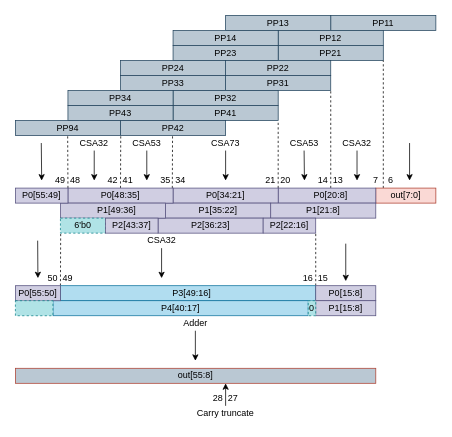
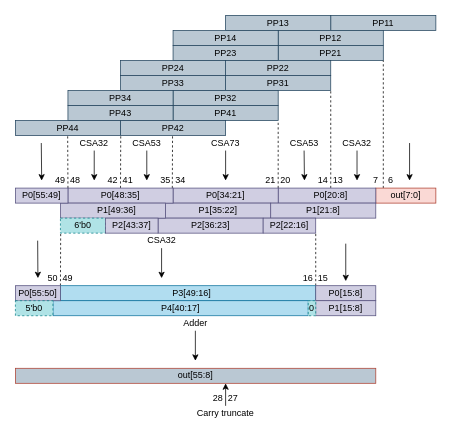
  <mxCell id="0" />
  <mxCell id="1" parent="0" />
  <mxCell id="2" value="" style="rounded=0;whiteSpace=wrap;html=1;fillColor=#bac8d3;strokeColor=#23445d;" parent="1" vertex="1"><mxGeometry x="440" y="20" width="140" height="20" as="geometry" /></mxCell>
  <mxCell id="3" value="" style="rounded=0;whiteSpace=wrap;html=1;fillColor=#bac8d3;strokeColor=#23445d;" parent="1" vertex="1"><mxGeometry x="300" y="20" width="140" height="20" as="geometry" /></mxCell>
  <mxCell id="4" value="" style="rounded=0;whiteSpace=wrap;html=1;fillColor=#bac8d3;strokeColor=#23445d;" parent="1" vertex="1"><mxGeometry x="370" y="40" width="140" height="20" as="geometry" /></mxCell>
  <mxCell id="5" value="" style="rounded=0;whiteSpace=wrap;html=1;fillColor=#bac8d3;strokeColor=#23445d;" parent="1" vertex="1"><mxGeometry x="230" y="40" width="140" height="20" as="geometry" /></mxCell>
  <mxCell id="6" value="" style="rounded=0;whiteSpace=wrap;html=1;fillColor=#bac8d3;strokeColor=#23445d;" parent="1" vertex="1"><mxGeometry x="370" y="60" width="140" height="20" as="geometry" /></mxCell>
  <mxCell id="7" value="" style="rounded=0;whiteSpace=wrap;html=1;fillColor=#bac8d3;strokeColor=#23445d;" parent="1" vertex="1"><mxGeometry x="230" y="60" width="140" height="20" as="geometry" /></mxCell>
  <mxCell id="8" value="" style="rounded=0;whiteSpace=wrap;html=1;fillColor=#bac8d3;strokeColor=#23445d;" parent="1" vertex="1"><mxGeometry x="300" y="80" width="140" height="20" as="geometry" /></mxCell>
  <mxCell id="9" value="" style="rounded=0;whiteSpace=wrap;html=1;fillColor=#bac8d3;strokeColor=#23445d;" parent="1" vertex="1"><mxGeometry x="160" y="80" width="140" height="20" as="geometry" /></mxCell>
  <mxCell id="10" value="" style="rounded=0;whiteSpace=wrap;html=1;fillColor=#bac8d3;strokeColor=#23445d;" parent="1" vertex="1"><mxGeometry x="300" y="100" width="140" height="20" as="geometry" /></mxCell>
  <mxCell id="11" value="" style="rounded=0;whiteSpace=wrap;html=1;fillColor=#bac8d3;strokeColor=#23445d;" parent="1" vertex="1"><mxGeometry x="160" y="100" width="140" height="20" as="geometry" /></mxCell>
  <mxCell id="12" value="" style="rounded=0;whiteSpace=wrap;html=1;fillColor=#bac8d3;strokeColor=#23445d;" parent="1" vertex="1"><mxGeometry x="230" y="120" width="140" height="20" as="geometry" /></mxCell>
  <mxCell id="13" value="" style="rounded=0;whiteSpace=wrap;html=1;fillColor=#bac8d3;strokeColor=#23445d;" parent="1" vertex="1"><mxGeometry x="90" y="120" width="140" height="20" as="geometry" /></mxCell>
  <mxCell id="14" value="" style="rounded=0;whiteSpace=wrap;html=1;fillColor=#bac8d3;strokeColor=#23445d;" parent="1" vertex="1"><mxGeometry x="230" y="140" width="140" height="20" as="geometry" /></mxCell>
  <mxCell id="15" value="" style="rounded=0;whiteSpace=wrap;html=1;fillColor=#bac8d3;strokeColor=#23445d;" parent="1" vertex="1"><mxGeometry x="90" y="140" width="140" height="20" as="geometry" /></mxCell>
  <mxCell id="16" value="" style="rounded=0;whiteSpace=wrap;html=1;fillColor=#bac8d3;strokeColor=#23445d;" parent="1" vertex="1"><mxGeometry x="160" y="160" width="140" height="20" as="geometry" /></mxCell>
  <mxCell id="17" value="" style="rounded=0;whiteSpace=wrap;html=1;fillColor=#bac8d3;strokeColor=#23445d;" parent="1" vertex="1"><mxGeometry x="20" y="160" width="140" height="20" as="geometry" /></mxCell>
  <mxCell id="18" value="PP11" style="text;html=1;strokeColor=none;fillColor=none;align=center;verticalAlign=middle;whiteSpace=wrap;rounded=0;" parent="1" vertex="1"><mxGeometry x="490" y="20" width="40" height="20" as="geometry" /></mxCell>
  <mxCell id="19" value="PP13" style="text;html=1;strokeColor=none;fillColor=none;align=center;verticalAlign=middle;whiteSpace=wrap;rounded=0;" parent="1" vertex="1"><mxGeometry x="350" y="20" width="40" height="20" as="geometry" /></mxCell>
  <mxCell id="20" value="PP12" style="text;html=1;strokeColor=none;fillColor=none;align=center;verticalAlign=middle;whiteSpace=wrap;rounded=0;" parent="1" vertex="1"><mxGeometry x="420" y="40" width="40" height="20" as="geometry" /></mxCell>
  <mxCell id="21" value="PP14" style="text;html=1;strokeColor=none;fillColor=none;align=center;verticalAlign=middle;whiteSpace=wrap;rounded=0;" parent="1" vertex="1"><mxGeometry x="280" y="40" width="40" height="20" as="geometry" /></mxCell>
  <mxCell id="22" value="PP21" style="text;html=1;strokeColor=none;fillColor=none;align=center;verticalAlign=middle;whiteSpace=wrap;rounded=0;" parent="1" vertex="1"><mxGeometry x="420" y="60" width="40" height="20" as="geometry" /></mxCell>
  <mxCell id="23" value="PP23" style="text;html=1;strokeColor=none;fillColor=none;align=center;verticalAlign=middle;whiteSpace=wrap;rounded=0;" parent="1" vertex="1"><mxGeometry x="280" y="60" width="40" height="20" as="geometry" /></mxCell>
  <mxCell id="24" value="PP22" style="text;html=1;strokeColor=none;fillColor=none;align=center;verticalAlign=middle;whiteSpace=wrap;rounded=0;" parent="1" vertex="1"><mxGeometry x="350" y="80" width="40" height="20" as="geometry" /></mxCell>
  <mxCell id="25" value="PP24" style="text;html=1;strokeColor=none;fillColor=none;align=center;verticalAlign=middle;whiteSpace=wrap;rounded=0;" parent="1" vertex="1"><mxGeometry x="210" y="80" width="40" height="20" as="geometry" /></mxCell>
  <mxCell id="26" value="PP31" style="text;html=1;strokeColor=none;fillColor=none;align=center;verticalAlign=middle;whiteSpace=wrap;rounded=0;" parent="1" vertex="1"><mxGeometry x="350" y="100" width="40" height="20" as="geometry" /></mxCell>
  <mxCell id="27" value="PP33" style="text;html=1;strokeColor=none;fillColor=none;align=center;verticalAlign=middle;whiteSpace=wrap;rounded=0;" parent="1" vertex="1"><mxGeometry x="210" y="100" width="40" height="20" as="geometry" /></mxCell>
  <mxCell id="28" value="PP32" style="text;html=1;strokeColor=none;fillColor=none;align=center;verticalAlign=middle;whiteSpace=wrap;rounded=0;" parent="1" vertex="1"><mxGeometry x="280" y="120" width="40" height="20" as="geometry" /></mxCell>
  <mxCell id="29" value="PP34" style="text;html=1;strokeColor=none;fillColor=none;align=center;verticalAlign=middle;whiteSpace=wrap;rounded=0;" parent="1" vertex="1"><mxGeometry x="140" y="120" width="40" height="20" as="geometry" /></mxCell>
  <mxCell id="30" value="PP41" style="text;html=1;strokeColor=none;fillColor=none;align=center;verticalAlign=middle;whiteSpace=wrap;rounded=0;" parent="1" vertex="1"><mxGeometry x="280" y="140" width="40" height="20" as="geometry" /></mxCell>
  <mxCell id="31" value="PP43" style="text;html=1;strokeColor=none;fillColor=none;align=center;verticalAlign=middle;whiteSpace=wrap;rounded=0;" parent="1" vertex="1"><mxGeometry x="140" y="140" width="40" height="20" as="geometry" /></mxCell>
  <mxCell id="32" value="PP42" style="text;html=1;strokeColor=none;fillColor=none;align=center;verticalAlign=middle;whiteSpace=wrap;rounded=0;" parent="1" vertex="1"><mxGeometry x="210" y="160" width="40" height="20" as="geometry" /></mxCell>
- <mxCell id="33" value="PP94" style="text;html=1;strokeColor=none;fillColor=none;align=center;verticalAlign=middle;whiteSpace=wrap;rounded=0;" parent="1" vertex="1"><mxGeometry x="70" y="160" width="40" height="20" as="geometry" /></mxCell>
+ <mxCell id="33" value="PP44" style="text;html=1;strokeColor=none;fillColor=none;align=center;verticalAlign=middle;whiteSpace=wrap;rounded=0;" parent="1" vertex="1"><mxGeometry x="70" y="160" width="40" height="20" as="geometry" /></mxCell>
  <mxCell id="34" value="" style="endArrow=classic;html=1;" parent="1" edge="1"><mxGeometry width="50" height="50" relative="1" as="geometry"><mxPoint x="300" y="200" as="sourcePoint" /><mxPoint x="300" y="240" as="targetPoint" /></mxGeometry></mxCell>
  <mxCell id="35" value="" style="endArrow=none;dashed=1;html=1;" parent="1" edge="1"><mxGeometry width="50" height="50" relative="1" as="geometry"><mxPoint x="510" y="250" as="sourcePoint" /><mxPoint x="510" y="80" as="targetPoint" /></mxGeometry></mxCell>
  <mxCell id="36" value="" style="endArrow=none;dashed=1;html=1;" parent="1" edge="1"><mxGeometry width="50" height="50" relative="1" as="geometry"><mxPoint x="440" y="250" as="sourcePoint" /><mxPoint x="440" y="120" as="targetPoint" /></mxGeometry></mxCell>
  <mxCell id="37" value="" style="endArrow=none;dashed=1;html=1;" parent="1" edge="1"><mxGeometry width="50" height="50" relative="1" as="geometry"><mxPoint x="370" y="250" as="sourcePoint" /><mxPoint x="370" y="160" as="targetPoint" /></mxGeometry></mxCell>
  <mxCell id="38" value="" style="endArrow=none;dashed=1;html=1;" parent="1" edge="1"><mxGeometry width="50" height="50" relative="1" as="geometry"><mxPoint x="229" y="250" as="sourcePoint" /><mxPoint x="229.31" y="180" as="targetPoint" /></mxGeometry></mxCell>
  <mxCell id="39" value="" style="endArrow=none;dashed=1;html=1;" parent="1" edge="1"><mxGeometry width="50" height="50" relative="1" as="geometry"><mxPoint x="160" y="250" as="sourcePoint" /><mxPoint x="160.31" y="180" as="targetPoint" /></mxGeometry></mxCell>
  <mxCell id="40" value="" style="endArrow=none;dashed=1;html=1;" parent="1" edge="1"><mxGeometry width="50" height="50" relative="1" as="geometry"><mxPoint x="90" y="250" as="sourcePoint" /><mxPoint x="89.62" y="180" as="targetPoint" /></mxGeometry></mxCell>
  <mxCell id="41" value="" style="rounded=0;whiteSpace=wrap;html=1;fillColor=#fad9d5;strokeColor=#ae4132;" parent="1" vertex="1"><mxGeometry x="500" y="250" width="80" height="20" as="geometry" /></mxCell>
  <mxCell id="42" value="6" style="text;html=1;strokeColor=none;fillColor=none;align=center;verticalAlign=middle;whiteSpace=wrap;rounded=0;" parent="1" vertex="1"><mxGeometry x="510" y="230" width="20" height="20" as="geometry" /></mxCell>
  <mxCell id="43" value="7" style="text;html=1;strokeColor=none;fillColor=none;align=center;verticalAlign=middle;whiteSpace=wrap;rounded=0;" parent="1" vertex="1"><mxGeometry x="490" y="230" width="20" height="20" as="geometry" /></mxCell>
  <mxCell id="44" value="13" style="text;html=1;strokeColor=none;fillColor=none;align=center;verticalAlign=middle;whiteSpace=wrap;rounded=0;" parent="1" vertex="1"><mxGeometry x="440" y="230" width="20" height="20" as="geometry" /></mxCell>
  <mxCell id="45" value="14" style="text;html=1;strokeColor=none;fillColor=none;align=center;verticalAlign=middle;whiteSpace=wrap;rounded=0;" parent="1" vertex="1"><mxGeometry x="420" y="230" width="20" height="20" as="geometry" /></mxCell>
  <mxCell id="46" value="20" style="text;html=1;strokeColor=none;fillColor=none;align=center;verticalAlign=middle;whiteSpace=wrap;rounded=0;" parent="1" vertex="1"><mxGeometry x="370" y="230" width="20" height="20" as="geometry" /></mxCell>
  <mxCell id="47" value="21" style="text;html=1;strokeColor=none;fillColor=none;align=center;verticalAlign=middle;whiteSpace=wrap;rounded=0;" parent="1" vertex="1"><mxGeometry x="350" y="230" width="20" height="20" as="geometry" /></mxCell>
  <mxCell id="48" value="34" style="text;html=1;strokeColor=none;fillColor=none;align=center;verticalAlign=middle;whiteSpace=wrap;rounded=0;" parent="1" vertex="1"><mxGeometry x="230" y="230" width="20" height="20" as="geometry" /></mxCell>
  <mxCell id="49" value="35" style="text;html=1;strokeColor=none;fillColor=none;align=center;verticalAlign=middle;whiteSpace=wrap;rounded=0;" parent="1" vertex="1"><mxGeometry x="210" y="230" width="20" height="20" as="geometry" /></mxCell>
  <mxCell id="50" value="41" style="text;html=1;strokeColor=none;fillColor=none;align=center;verticalAlign=middle;whiteSpace=wrap;rounded=0;" parent="1" vertex="1"><mxGeometry x="160" y="230" width="20" height="20" as="geometry" /></mxCell>
  <mxCell id="51" value="42" style="text;html=1;strokeColor=none;fillColor=none;align=center;verticalAlign=middle;whiteSpace=wrap;rounded=0;" parent="1" vertex="1"><mxGeometry x="140" y="230" width="20" height="20" as="geometry" /></mxCell>
  <mxCell id="52" value="48" style="text;html=1;strokeColor=none;fillColor=none;align=center;verticalAlign=middle;whiteSpace=wrap;rounded=0;" parent="1" vertex="1"><mxGeometry x="90" y="230" width="20" height="20" as="geometry" /></mxCell>
  <mxCell id="53" value="49" style="text;html=1;strokeColor=none;fillColor=none;align=center;verticalAlign=middle;whiteSpace=wrap;rounded=0;" parent="1" vertex="1"><mxGeometry x="70" y="230" width="20" height="20" as="geometry" /></mxCell>
  <mxCell id="54" value="" style="rounded=0;whiteSpace=wrap;html=1;fillColor=#d0cee2;strokeColor=#56517e;" parent="1" vertex="1"><mxGeometry x="370" y="250" width="130" height="20" as="geometry" /></mxCell>
  <mxCell id="55" value="" style="rounded=0;whiteSpace=wrap;html=1;fillColor=#d0cee2;strokeColor=#56517e;" parent="1" vertex="1"><mxGeometry x="230" y="250" width="140" height="20" as="geometry" /></mxCell>
  <mxCell id="56" value="" style="rounded=0;whiteSpace=wrap;html=1;fillColor=#d0cee2;strokeColor=#56517e;" parent="1" vertex="1"><mxGeometry x="360" y="270" width="140" height="20" as="geometry" /></mxCell>
  <mxCell id="57" value="" style="rounded=0;whiteSpace=wrap;html=1;fillColor=#d0cee2;strokeColor=#56517e;" parent="1" vertex="1"><mxGeometry x="220" y="270" width="140" height="20" as="geometry" /></mxCell>
  <mxCell id="58" value="" style="rounded=0;whiteSpace=wrap;html=1;fillColor=#d0cee2;strokeColor=#56517e;" parent="1" vertex="1"><mxGeometry x="210" y="290" width="140" height="20" as="geometry" /></mxCell>
  <mxCell id="59" value="" style="rounded=0;whiteSpace=wrap;html=1;fillColor=#d0cee2;strokeColor=#56517e;" parent="1" vertex="1"><mxGeometry x="90" y="250" width="140" height="20" as="geometry" /></mxCell>
  <mxCell id="60" value="" style="rounded=0;whiteSpace=wrap;html=1;fillColor=#d0cee2;strokeColor=#56517e;" parent="1" vertex="1"><mxGeometry x="80" y="270" width="140" height="20" as="geometry" /></mxCell>
  <mxCell id="61" value="" style="rounded=0;whiteSpace=wrap;html=1;fillColor=#d0cee2;strokeColor=#56517e;" parent="1" vertex="1"><mxGeometry x="20" y="250" width="70" height="20" as="geometry" /></mxCell>
  <mxCell id="62" value="CSA73" style="text;html=1;strokeColor=none;fillColor=none;align=center;verticalAlign=middle;whiteSpace=wrap;rounded=0;" parent="1" vertex="1"><mxGeometry x="280" y="180" width="40" height="20" as="geometry" /></mxCell>
  <mxCell id="63" value="" style="endArrow=classic;html=1;" parent="1" edge="1"><mxGeometry width="50" height="50" relative="1" as="geometry"><mxPoint x="404.52" y="200" as="sourcePoint" /><mxPoint x="405" y="240" as="targetPoint" /></mxGeometry></mxCell>
  <mxCell id="64" value="CSA53" style="text;html=1;strokeColor=none;fillColor=none;align=center;verticalAlign=middle;whiteSpace=wrap;rounded=0;" parent="1" vertex="1"><mxGeometry x="385" y="180" width="40" height="20" as="geometry" /></mxCell>
  <mxCell id="65" value="" style="endArrow=classic;html=1;" parent="1" edge="1"><mxGeometry width="50" height="50" relative="1" as="geometry"><mxPoint x="195" y="200" as="sourcePoint" /><mxPoint x="195" y="240" as="targetPoint" /></mxGeometry></mxCell>
  <mxCell id="66" value="CSA53" style="text;html=1;strokeColor=none;fillColor=none;align=center;verticalAlign=middle;whiteSpace=wrap;rounded=0;" parent="1" vertex="1"><mxGeometry x="175" y="180" width="40" height="20" as="geometry" /></mxCell>
  <mxCell id="67" value="" style="endArrow=classic;html=1;" parent="1" edge="1"><mxGeometry width="50" height="50" relative="1" as="geometry"><mxPoint x="475" y="200" as="sourcePoint" /><mxPoint x="475" y="240" as="targetPoint" /></mxGeometry></mxCell>
  <mxCell id="68" value="CSA32" style="text;html=1;strokeColor=none;fillColor=none;align=center;verticalAlign=middle;whiteSpace=wrap;rounded=0;" parent="1" vertex="1"><mxGeometry x="455" y="180" width="40" height="20" as="geometry" /></mxCell>
  <mxCell id="69" value="" style="endArrow=classic;html=1;" parent="1" edge="1"><mxGeometry width="50" height="50" relative="1" as="geometry"><mxPoint x="125" y="200" as="sourcePoint" /><mxPoint x="125" y="240" as="targetPoint" /></mxGeometry></mxCell>
  <mxCell id="70" value="CSA32" style="text;html=1;strokeColor=none;fillColor=none;align=center;verticalAlign=middle;whiteSpace=wrap;rounded=0;" parent="1" vertex="1"><mxGeometry x="105" y="180" width="40" height="20" as="geometry" /></mxCell>
  <mxCell id="71" value="" style="endArrow=classic;html=1;" parent="1" edge="1"><mxGeometry width="50" height="50" relative="1" as="geometry"><mxPoint x="545" y="190" as="sourcePoint" /><mxPoint x="545" y="240" as="targetPoint" /></mxGeometry></mxCell>
  <mxCell id="72" value="" style="endArrow=classic;html=1;" parent="1" edge="1"><mxGeometry width="50" height="50" relative="1" as="geometry"><mxPoint x="54.5" y="190" as="sourcePoint" /><mxPoint x="55" y="240" as="targetPoint" /></mxGeometry></mxCell>
  <mxCell id="73" value="out[7:0]" style="text;html=1;strokeColor=none;fillColor=none;align=center;verticalAlign=middle;whiteSpace=wrap;rounded=0;" parent="1" vertex="1"><mxGeometry x="520" y="250" width="40" height="20" as="geometry" /></mxCell>
  <mxCell id="74" value="P0[55:49]" style="text;html=1;strokeColor=none;fillColor=none;align=center;verticalAlign=middle;whiteSpace=wrap;rounded=0;" parent="1" vertex="1"><mxGeometry x="35" y="250" width="40" height="20" as="geometry" /></mxCell>
  <mxCell id="75" value="P0[48:35]" style="text;html=1;strokeColor=none;fillColor=none;align=center;verticalAlign=middle;whiteSpace=wrap;rounded=0;" parent="1" vertex="1"><mxGeometry x="140" y="250" width="40" height="20" as="geometry" /></mxCell>
  <mxCell id="76" value="P0[34:21]" style="text;html=1;strokeColor=none;fillColor=none;align=center;verticalAlign=middle;whiteSpace=wrap;rounded=0;" parent="1" vertex="1"><mxGeometry x="279.81" y="250" width="40" height="20" as="geometry" /></mxCell>
  <mxCell id="77" value="P0[20:8]" style="text;html=1;strokeColor=none;fillColor=none;align=center;verticalAlign=middle;whiteSpace=wrap;rounded=0;" parent="1" vertex="1"><mxGeometry x="420" y="250" width="40" height="20" as="geometry" /></mxCell>
  <mxCell id="78" value="P1[49:36]" style="text;html=1;strokeColor=none;fillColor=none;align=center;verticalAlign=middle;whiteSpace=wrap;rounded=0;" parent="1" vertex="1"><mxGeometry x="134.81" y="270" width="40" height="20" as="geometry" /></mxCell>
  <mxCell id="79" value="P1[35:22]" style="text;html=1;strokeColor=none;fillColor=none;align=center;verticalAlign=middle;whiteSpace=wrap;rounded=0;" parent="1" vertex="1"><mxGeometry x="270" y="270" width="40" height="20" as="geometry" /></mxCell>
  <mxCell id="80" value="P1[21:8]" style="text;html=1;strokeColor=none;fillColor=none;align=center;verticalAlign=middle;whiteSpace=wrap;rounded=0;" parent="1" vertex="1"><mxGeometry x="410" y="270" width="40" height="20" as="geometry" /></mxCell>
  <mxCell id="81" value="P2[36:23]" style="text;html=1;strokeColor=none;fillColor=none;align=center;verticalAlign=middle;whiteSpace=wrap;rounded=0;" parent="1" vertex="1"><mxGeometry x="260" y="290" width="40" height="20" as="geometry" /></mxCell>
  <mxCell id="82" value="" style="endArrow=none;dashed=1;html=1;" parent="1" edge="1"><mxGeometry width="50" height="50" relative="1" as="geometry"><mxPoint x="80" y="380" as="sourcePoint" /><mxPoint x="80.31" y="310" as="targetPoint" /></mxGeometry></mxCell>
  <mxCell id="83" value="" style="endArrow=none;dashed=1;html=1;" parent="1" edge="1"><mxGeometry width="50" height="50" relative="1" as="geometry"><mxPoint x="420" y="380" as="sourcePoint" /><mxPoint x="420" y="310" as="targetPoint" /></mxGeometry></mxCell>
  <mxCell id="84" value="" style="rounded=0;whiteSpace=wrap;html=1;dashed=1;fillColor=#b0e3e6;strokeColor=#0e8088;" parent="1" vertex="1"><mxGeometry x="80" y="290" width="60" height="20" as="geometry" /></mxCell>
  <mxCell id="85" value="6'b0" style="text;html=1;strokeColor=none;fillColor=none;align=center;verticalAlign=middle;whiteSpace=wrap;rounded=0;dashed=1;" parent="1" vertex="1"><mxGeometry x="90" y="290" width="40" height="20" as="geometry" /></mxCell>
  <mxCell id="86" value="" style="rounded=0;whiteSpace=wrap;html=1;fillColor=#b1ddf0;strokeColor=#10739e;" parent="1" vertex="1"><mxGeometry x="80" y="380" width="340" height="20" as="geometry" /></mxCell>
  <mxCell id="87" value="" style="rounded=0;whiteSpace=wrap;html=1;fillColor=#b1ddf0;strokeColor=#10739e;" parent="1" vertex="1"><mxGeometry x="70" y="400" width="340" height="20" as="geometry" /></mxCell>
  <mxCell id="88" value="" style="rounded=0;whiteSpace=wrap;html=1;fillColor=#d0cee2;strokeColor=#56517e;" parent="1" vertex="1"><mxGeometry x="420" y="380" width="80" height="20" as="geometry" /></mxCell>
  <mxCell id="89" value="" style="rounded=0;whiteSpace=wrap;html=1;fillColor=#d0cee2;strokeColor=#56517e;" parent="1" vertex="1"><mxGeometry x="420" y="400" width="80" height="20" as="geometry" /></mxCell>
  <mxCell id="90" value="" style="rounded=0;whiteSpace=wrap;html=1;dashed=1;fillColor=#b0e3e6;strokeColor=#0e8088;" parent="1" vertex="1"><mxGeometry x="410" y="400" width="10" height="20" as="geometry" /></mxCell>
  <mxCell id="91" value="" style="rounded=0;whiteSpace=wrap;html=1;fillColor=#d0cee2;strokeColor=#56517e;" parent="1" vertex="1"><mxGeometry x="20" y="380" width="60" height="20" as="geometry" /></mxCell>
  <mxCell id="92" value="" style="rounded=0;whiteSpace=wrap;html=1;dashed=1;fillColor=#b0e3e6;strokeColor=#0e8088;" parent="1" vertex="1"><mxGeometry x="20" y="400" width="50" height="20" as="geometry" /></mxCell>
  <mxCell id="93" value="" style="endArrow=classic;html=1;" parent="1" edge="1"><mxGeometry width="50" height="50" relative="1" as="geometry"><mxPoint x="214.71" y="330" as="sourcePoint" /><mxPoint x="214.71" y="370" as="targetPoint" /></mxGeometry></mxCell>
  <mxCell id="94" value="CSA32" style="text;html=1;strokeColor=none;fillColor=none;align=center;verticalAlign=middle;whiteSpace=wrap;rounded=0;" parent="1" vertex="1"><mxGeometry x="195" y="310" width="40" height="20" as="geometry" /></mxCell>
  <mxCell id="95" value="" style="endArrow=classic;html=1;" parent="1" edge="1"><mxGeometry width="50" height="50" relative="1" as="geometry"><mxPoint x="259.71" y="440" as="sourcePoint" /><mxPoint x="259.71" y="480" as="targetPoint" /></mxGeometry></mxCell>
  <mxCell id="96" value="Adder" style="text;html=1;strokeColor=none;fillColor=none;align=center;verticalAlign=middle;whiteSpace=wrap;rounded=0;" parent="1" vertex="1"><mxGeometry x="240" y="420" width="40" height="20" as="geometry" /></mxCell>
  <mxCell id="97" value="out[55:8]" style="rounded=0;whiteSpace=wrap;html=1;fillColor=#bac8d3;strokeColor=#ae4132;" parent="1" vertex="1"><mxGeometry x="20" y="490" width="480" height="20" as="geometry" /></mxCell>
  <mxCell id="98" value="" style="endArrow=classic;html=1;" parent="1" edge="1"><mxGeometry width="50" height="50" relative="1" as="geometry"><mxPoint x="49.66" y="320" as="sourcePoint" /><mxPoint x="50" y="370" as="targetPoint" /></mxGeometry></mxCell>
  <mxCell id="99" value="" style="endArrow=classic;html=1;" parent="1" edge="1"><mxGeometry width="50" height="50" relative="1" as="geometry"><mxPoint x="460" y="324" as="sourcePoint" /><mxPoint x="460" y="374" as="targetPoint" /></mxGeometry></mxCell>
  <mxCell id="100" value="P0[15:8]" style="text;html=1;strokeColor=none;fillColor=none;align=center;verticalAlign=middle;whiteSpace=wrap;rounded=0;" parent="1" vertex="1"><mxGeometry x="440" y="380" width="40" height="20" as="geometry" /></mxCell>
  <mxCell id="101" value="P3[49:16]" style="text;html=1;strokeColor=none;fillColor=none;align=center;verticalAlign=middle;whiteSpace=wrap;rounded=0;" parent="1" vertex="1"><mxGeometry x="235" y="380" width="40" height="20" as="geometry" /></mxCell>
  <mxCell id="102" value="P1[15:8]" style="text;html=1;strokeColor=none;fillColor=none;align=center;verticalAlign=middle;whiteSpace=wrap;rounded=0;" parent="1" vertex="1"><mxGeometry x="440" y="400" width="40" height="20" as="geometry" /></mxCell>
  <mxCell id="103" value="P4[40:17]" style="text;html=1;strokeColor=none;fillColor=none;align=center;verticalAlign=middle;whiteSpace=wrap;rounded=0;" parent="1" vertex="1"><mxGeometry x="220" y="400" width="40" height="20" as="geometry" /></mxCell>
  <mxCell id="104" value="P0[55:50]" style="text;html=1;strokeColor=none;fillColor=none;align=center;verticalAlign=middle;whiteSpace=wrap;rounded=0;" parent="1" vertex="1"><mxGeometry x="30" y="380" width="40" height="20" as="geometry" /></mxCell>
  <mxCell id="105" value="0" style="text;html=1;strokeColor=none;fillColor=none;align=center;verticalAlign=middle;whiteSpace=wrap;rounded=0;dashed=1;" parent="1" vertex="1"><mxGeometry x="405" y="400" width="20" height="20" as="geometry" /></mxCell>
+ <mxCell id="106" value="5'b0" style="text;html=1;strokeColor=none;fillColor=none;align=center;verticalAlign=middle;whiteSpace=wrap;rounded=0;dashed=1;" parent="1" vertex="1"><mxGeometry x="25" y="400" width="40" height="20" as="geometry" /></mxCell>
  <mxCell id="107" value="15" style="text;html=1;strokeColor=none;fillColor=none;align=center;verticalAlign=middle;whiteSpace=wrap;rounded=0;" parent="1" vertex="1"><mxGeometry x="420" y="360" width="20" height="20" as="geometry" /></mxCell>
  <mxCell id="108" value="16" style="text;html=1;strokeColor=none;fillColor=none;align=center;verticalAlign=middle;whiteSpace=wrap;rounded=0;" parent="1" vertex="1"><mxGeometry x="400" y="360" width="20" height="20" as="geometry" /></mxCell>
  <mxCell id="109" value="49" style="text;html=1;strokeColor=none;fillColor=none;align=center;verticalAlign=middle;whiteSpace=wrap;rounded=0;" parent="1" vertex="1"><mxGeometry x="80" y="360" width="20" height="20" as="geometry" /></mxCell>
  <mxCell id="110" value="50" style="text;html=1;strokeColor=none;fillColor=none;align=center;verticalAlign=middle;whiteSpace=wrap;rounded=0;" parent="1" vertex="1"><mxGeometry x="60" y="360" width="20" height="20" as="geometry" /></mxCell>
  <mxCell id="111" value="" style="endArrow=classic;html=1;" parent="1" edge="1"><mxGeometry width="50" height="50" relative="1" as="geometry"><mxPoint x="300" y="540" as="sourcePoint" /><mxPoint x="300" y="510" as="targetPoint" /></mxGeometry></mxCell>
  <mxCell id="112" value="Carry truncate" style="text;html=1;strokeColor=none;fillColor=none;align=center;verticalAlign=middle;whiteSpace=wrap;rounded=0;dashed=1;" parent="1" vertex="1"><mxGeometry x="260" y="540" width="80" height="20" as="geometry" /></mxCell>
  <mxCell id="113" value="27" style="text;html=1;strokeColor=none;fillColor=none;align=center;verticalAlign=middle;whiteSpace=wrap;rounded=0;" parent="1" vertex="1"><mxGeometry x="299.81" y="520" width="20" height="20" as="geometry" /></mxCell>
  <mxCell id="114" value="28" style="text;html=1;strokeColor=none;fillColor=none;align=center;verticalAlign=middle;whiteSpace=wrap;rounded=0;" parent="1" vertex="1"><mxGeometry x="279.81" y="520" width="20" height="20" as="geometry" /></mxCell>
  <mxCell id="115" value="" style="rounded=0;whiteSpace=wrap;html=1;fillColor=#d0cee2;strokeColor=#56517e;" parent="1" vertex="1"><mxGeometry x="350" y="290" width="70" height="20" as="geometry" /></mxCell>
  <mxCell id="116" value="" style="rounded=0;whiteSpace=wrap;html=1;fillColor=#d0cee2;strokeColor=#56517e;" parent="1" vertex="1"><mxGeometry x="140" y="290" width="70" height="20" as="geometry" /></mxCell>
  <mxCell id="117" value="P2[43:37]" style="text;html=1;strokeColor=none;fillColor=none;align=center;verticalAlign=middle;whiteSpace=wrap;rounded=0;" parent="1" vertex="1"><mxGeometry x="155" y="290" width="40" height="20" as="geometry" /></mxCell>
  <mxCell id="118" value="P2[22:16]" style="text;html=1;strokeColor=none;fillColor=none;align=center;verticalAlign=middle;whiteSpace=wrap;rounded=0;" parent="1" vertex="1"><mxGeometry x="365" y="290" width="40" height="20" as="geometry" /></mxCell>
